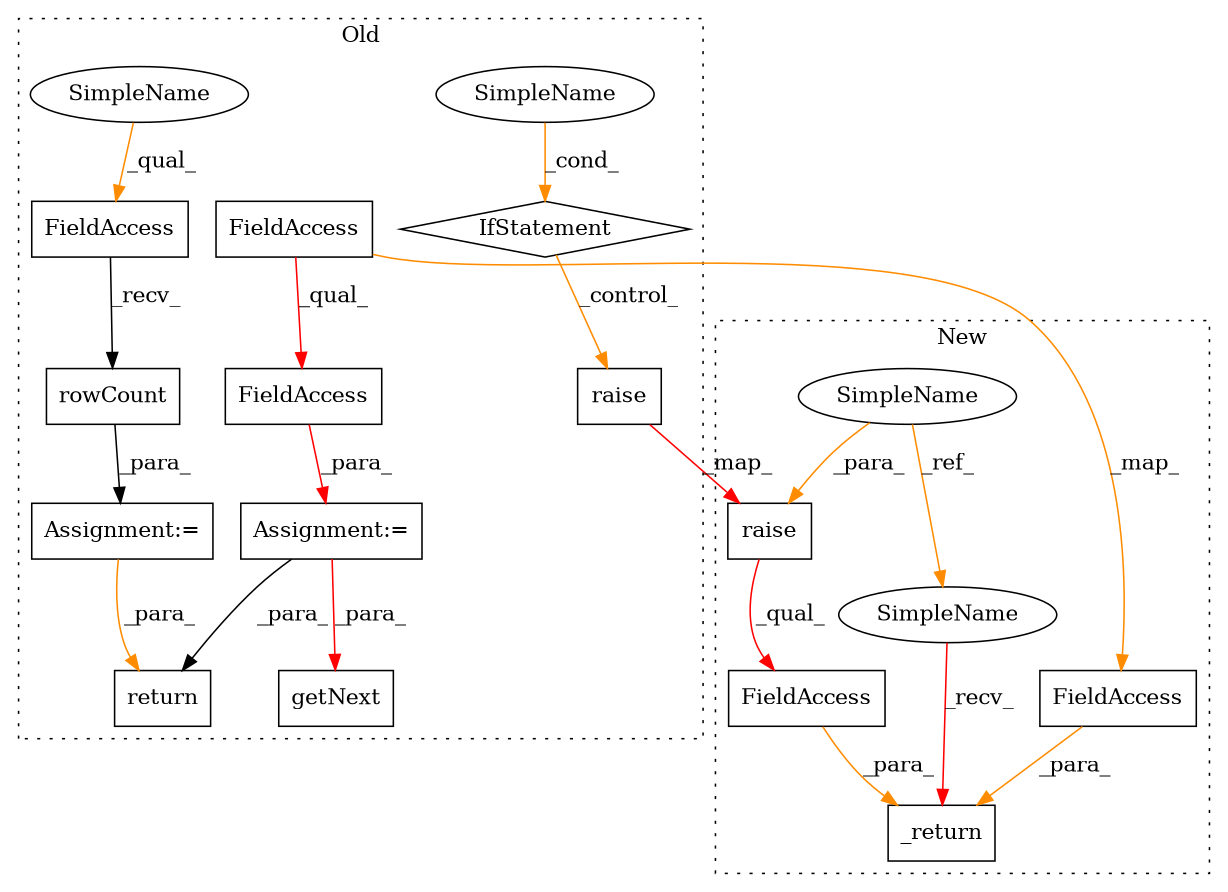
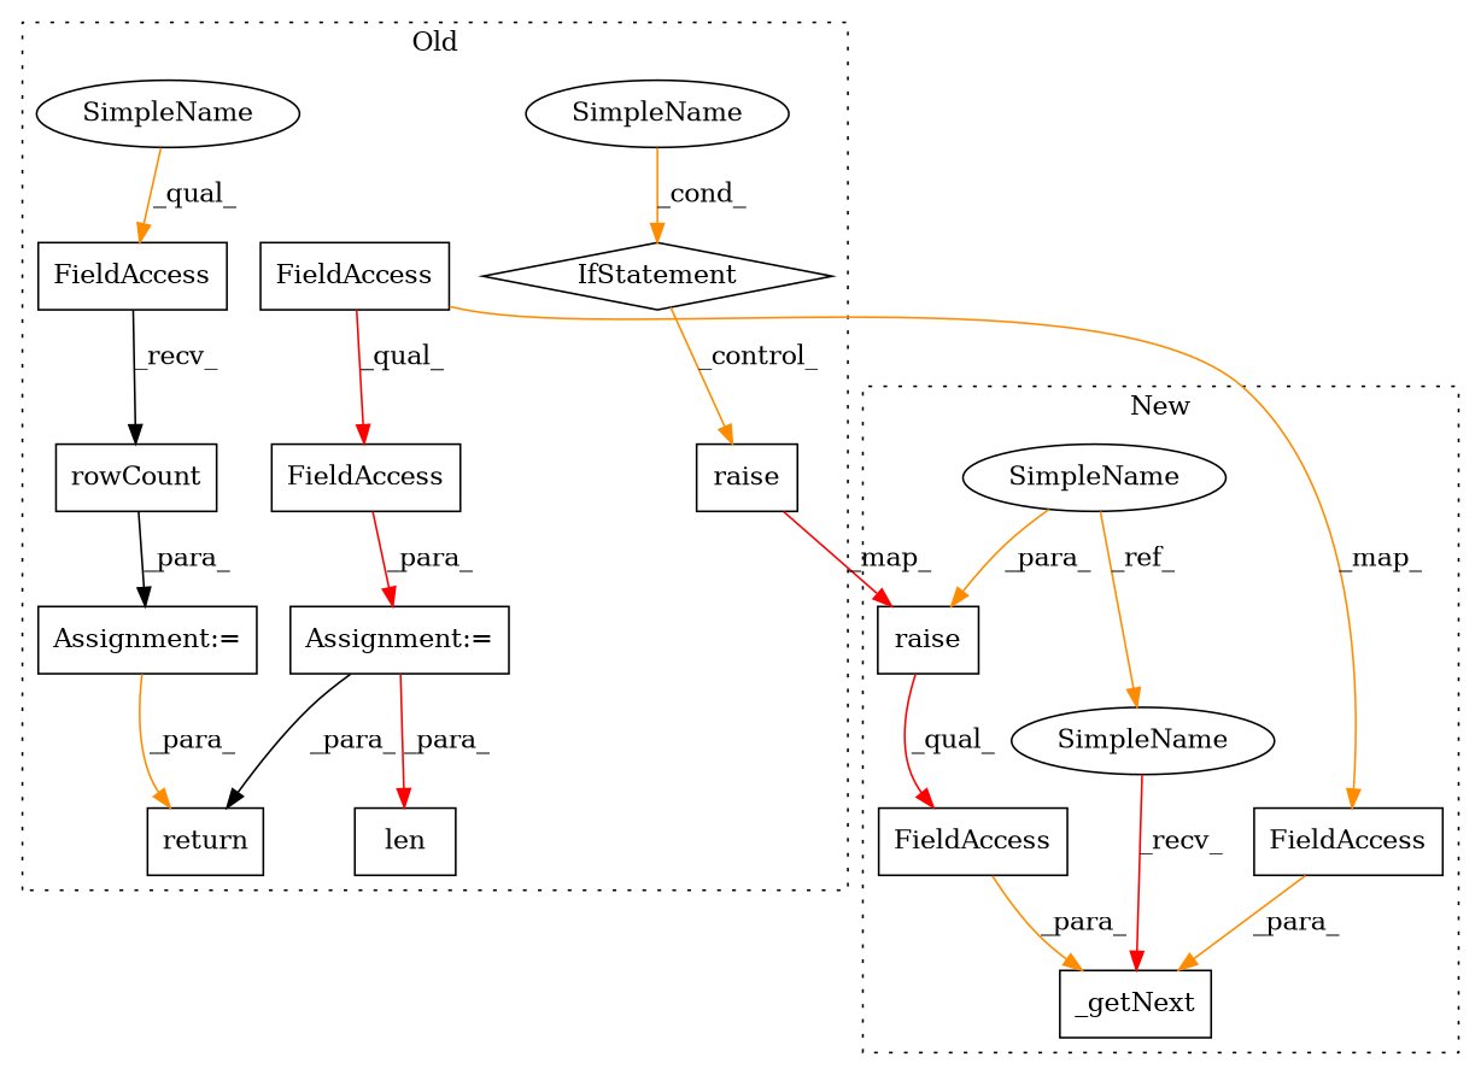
  digraph {
    fontname="DejaVu Serif"
    node [a=32 fontname="DejaVu Serif" l=4 s=21029 shape=box]
    edge [color=darkorange fontname="DejaVu Serif"]
    n1 [a=41 l=7 label=return s=21167]
    n2 [l="6,1" label=raise s="21233,21266"]
    n3 [a=42 label=SimpleName shape=ellipse l="" s=""]
-   n4 [l="4,1" label=getNext s="21141,21156"]
+   n4 [l="4,1" label=len s="21141,21156"]
    n5 [a=22 l=18 label=FieldAccess]
    n6 [a=25 l="4,2" label=IfStatement s="21125,21157" shape=diamond]
    n7 [l=10 label=rowCount s=21048]
    n8 [a=7 l=1 label="Assignment:=" s=21028]
    n9 [a=7 l=1 label="Assignment:=" s=21075]
    n10 [a=22 l=43 label=FieldAccess s=21076]
    n11 [a=22 l=37 label=FieldAccess s=21076]
    n12 [a=42 label=SimpleName shape=ellipse]
-   n13 [l="9,1" label=_return s="21024,21123"]
+   n13 [l="9,1" label=_getNext s="21024,21123"]
    n14 [a=42 label=SimpleName s=20994 shape=ellipse]
    n15 [l="6,1" label=raise s="21071,21104"]
    n16 [a=22 l=52 label=FieldAccess s=21071]
    n17 [a=22 l=37 label=FieldAccess s=21033]
    n18 [a=42 label=SimpleName s=21019 shape=ellipse]
    subgraph cluster_1 {
      label=Old
      style=dotted
      n1
      n2
      n3
      n4
      n5
      n6
      n7
      n8
      n9
      n10
      n11
      n12
    }
    subgraph cluster_2 {
      label=New
      style=dotted
      n13
      n14
      n15
      n16
      n17
      n18
    }
    n2 -> n15 [color=red label=_map_]
    n3 -> n6 [label=_cond_]
    n5 -> n7 [color=black label=_recv_]
    n6 -> n2 [label=_control_]
    n7 -> n8 [color=black label=_para_]
    n8 -> n1 [label=_para_]
    n9 -> n1 [color=black label=_para_]
    n9 -> n4 [color=red label=_para_]
    n10 -> n9 [color=red label=_para_]
    n11 -> n10 [color=red label=_qual_]
    n11 -> n17 [label=_map_]
    n12 -> n5 [label=_qual_]
    n14 -> n15 [label=_para_]
    n14 -> n18 [label=_ref_]
    n15 -> n16 [color=red label=_qual_]
    n16 -> n13 [label=_para_]
    n17 -> n13 [label=_para_]
    n18 -> n13 [color=red label=_recv_]
  }
